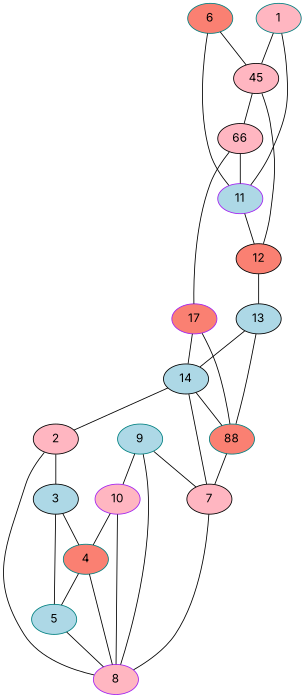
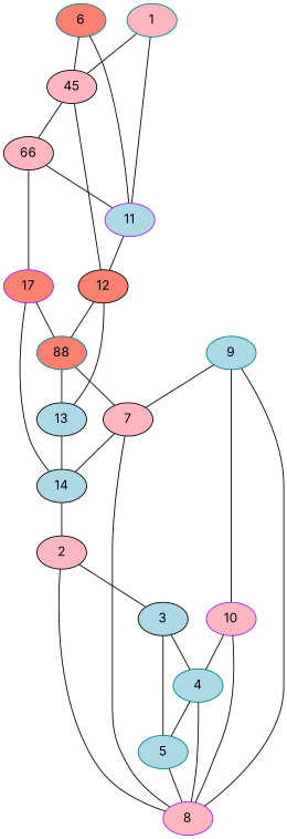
  graph {
    fontname=Inter
    node [aaLength=15 color=black fillcolor=lightpink fontname=Inter sequence=PVGKRLQQELMTLMMSG style=filled type=0]
    edge [distance0=8.0 fontname=Inter frequency=1 type0=2]
    1 [aaLength=17 color=teal]
    n2 [aaLength=6 label=45 sequence=ISAFPE type=1]
    11 [aaLength=6 color=purple fillcolor=lightblue sequence=ISAFPE type=1]
    12 [aaLength=10 fillcolor=salmon sequence=NLFKWVGTIH type=1]
    n5 [aaLength=10 label=66 sequence=NLFKWVGTIH type=1]
    13 [aaLength=7 fillcolor=lightblue sequence=RYKLSLE type=1]
    17 [aaLength=7 color=purple fillcolor=salmon sequence=RYKLSLE type=1]
    2 [aaLength=5 sequence=LDILK]
    3 [fillcolor=lightblue sequence=DVRTILLSIQSLLGE]
-   4 [aaLength=8 color=teal fillcolor=salmon sequence=NTHAAELW]
+   4 [aaLength=8 color=teal fillcolor=lightblue sequence=NTHAAELW]
    5 [color=teal fillcolor=lightblue sequence=NPTAFKKYLQETYSK]
    8 [color=purple sequence=DVRTILLSIQSLLGE]
    6 [aaLength=17 color=teal fillcolor=salmon]
    7 [aaLength=5 sequence=LDILK]
    14 [aaLength=4 fillcolor=lightblue sequence=TVKF type=1]
    n16 [aaLength=4 color=teal fillcolor=salmon label=88 sequence=TVKF type=1]
    9 [aaLength=8 color=teal fillcolor=lightblue sequence=NTHAAELW]
    10 [aaLength=16 color=purple sequence=NPTAFKKYLQETYSKQ]
    1 -- n2 [distance0=52.87753 type0=3]
    1 -- 11 [distance0=52.87753]
    n2 -- 12
    n2 -- n5 [distance1=2.0 frequency=2 type0=3 type1=4]
    11 -- 12 [distance1=2.0 frequency=2 type1=4]
    12 -- 13 [distance0=10.0 type0=4]
    n5 -- 11
    n5 -- 17 [distance0=10.0 type0=4]
    13 -- 14 [distance0=17.0 distance1=10.0 frequency=2 type1=4]
    17 -- 14 [distance0=17.0]
    17 -- n16 [distance0=17.0 distance1=10.0 frequency=2 type0=3 type1=4]
    2 -- 3 [distance0=12.95211 distance1=7.0 frequency=2 type0=1 type1=4]
    3 -- 4 [distance0=29.31303 distance1=7.0 frequency=2 type1=4]
    4 -- 5 [distance0=10.07421 distance1=1.0 frequency=2 type0=1 type1=4]
    4 -- 8 [distance0=34.2323 type0=3]
    5 -- 3 [distance0=38.87398]
    5 -- 8 [distance0=42.63288 type0=3]
    8 -- 2 [distance0=29.18231]
    6 -- n2 [distance0=33.5609 distance1=3.0 frequency=2 type0=3 type1=4]
    6 -- 11 [distance0=33.5609]
    7 -- 8 [distance0=12.99607 distance1=7.0 frequency=2 type0=1 type1=4]
    7 -- 14 [distance0=26.47925 type0=3]
    14 -- 2 [distance0=16.0 type0=4]
-   14 -- n16 [distance0=0.0 type0=1]
+   12 -- n16 [distance0=0.0 type0=1]
    n16 -- 13 [distance0=17.0]
    n16 -- 7 [distance0=16.0 type0=4]
    9 -- 8 [distance0=29.21898]
    9 -- 7 [distance0=40.14135 type0=3]
    9 -- 10 [distance0=9.961633 distance1=1.0 frequency=2 type0=1 type1=4]
    10 -- 4 [distance0=46.83392 type0=3]
    10 -- 8 [distance0=38.69421]
  }
